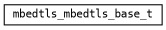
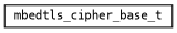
  digraph {
    rankdir=LR
    fontname="DejaVu Sans Mono"
-   n1 [color=black fillcolor=white fontname="DejaVu Sans Mono" fontsize=10 height=0.2 label=mbedtls_mbedtls_base_t shape=record style=filled width=0.4]
+   n1 [color=black fillcolor=white fontname="DejaVu Sans Mono" fontsize=10 height=0.2 label=mbedtls_cipher_base_t shape=record style=filled width=0.4]
  }
